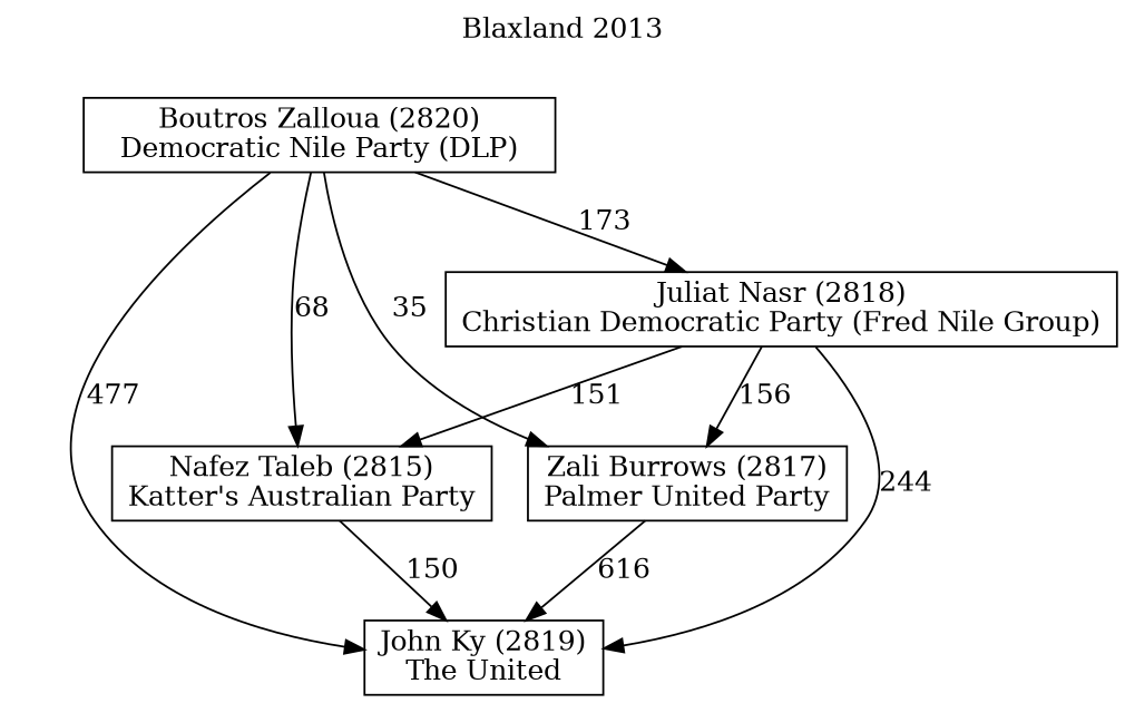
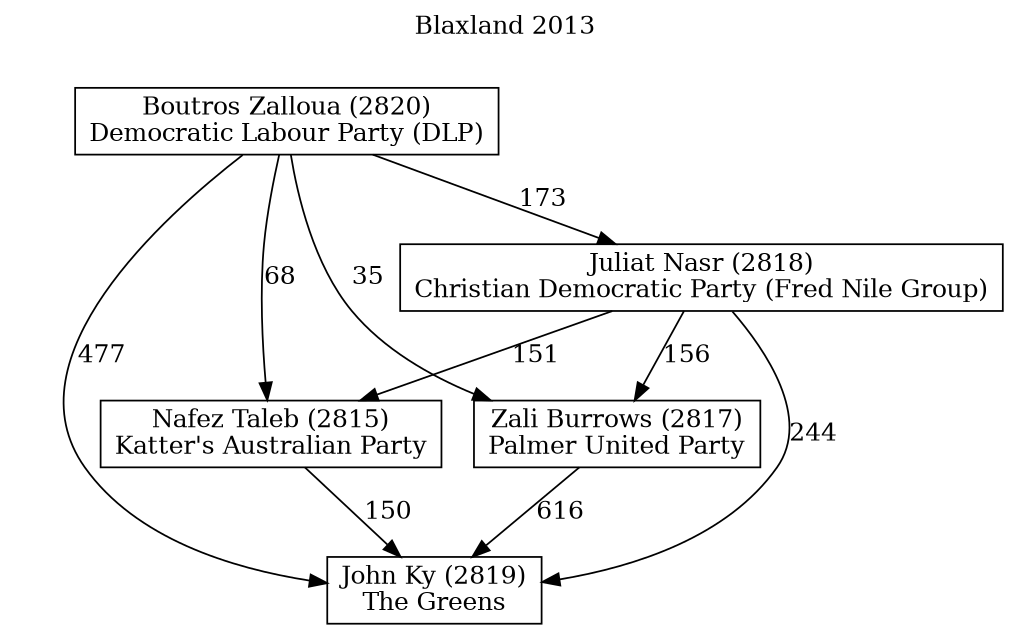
  digraph {
    label="Blaxland 2013"
    labelloc=t
    mclimit=10
    node [shape=box]
-   n1 [label="Boutros Zalloua (2820)\nDemocratic Nile Party (DLP)"]
-   n2 [label="John Ky (2819)\nThe United"]
+   n1 [label="Boutros Zalloua (2820)\nDemocratic Labour Party (DLP)"]
+   n2 [label="John Ky (2819)\nThe Greens"]
    n3 [label="Juliat Nasr (2818)\nChristian Democratic Party (Fred Nile Group)"]
    n4 [label="Nafez Taleb (2815)\nKatter's Australian Party"]
    n5 [label="Zali Burrows (2817)\nPalmer United Party"]
    n1 -> n2 [label=477]
    n1 -> n3 [label=173]
    n1 -> n4 [label=68]
    n1 -> n5 [label=35]
    n3 -> n2 [label=244]
    n3 -> n4 [label=151]
    n3 -> n5 [label=156]
    n4 -> n2 [label=150]
    n5 -> n2 [label=616]
  }
